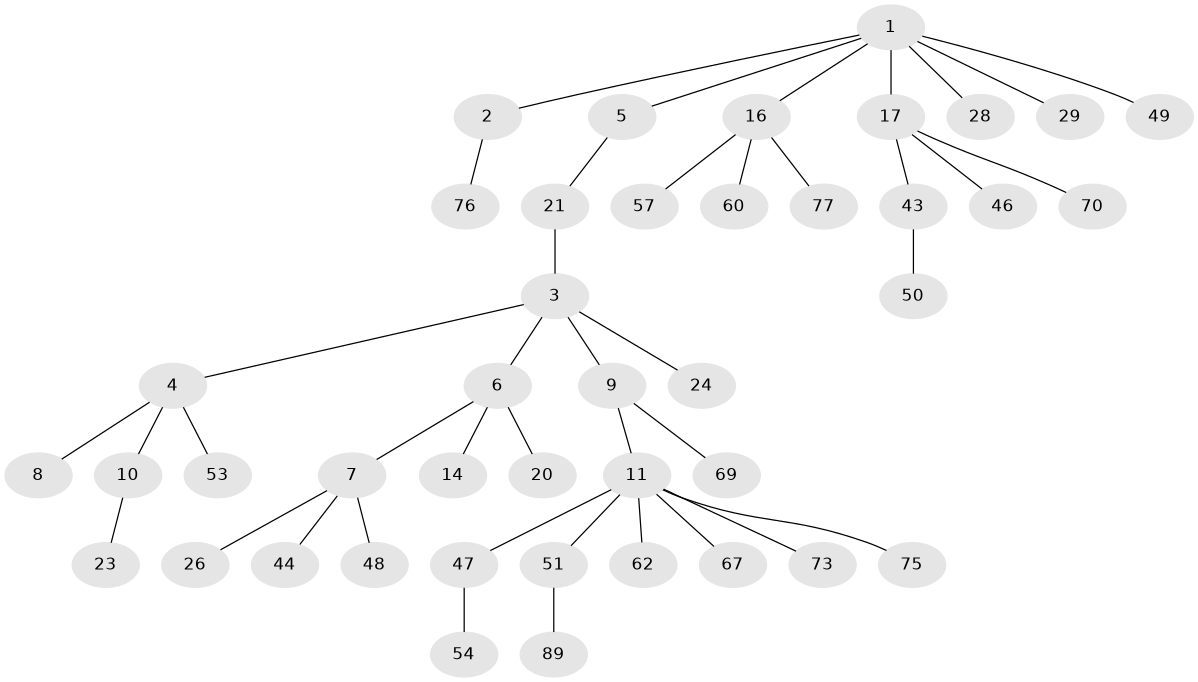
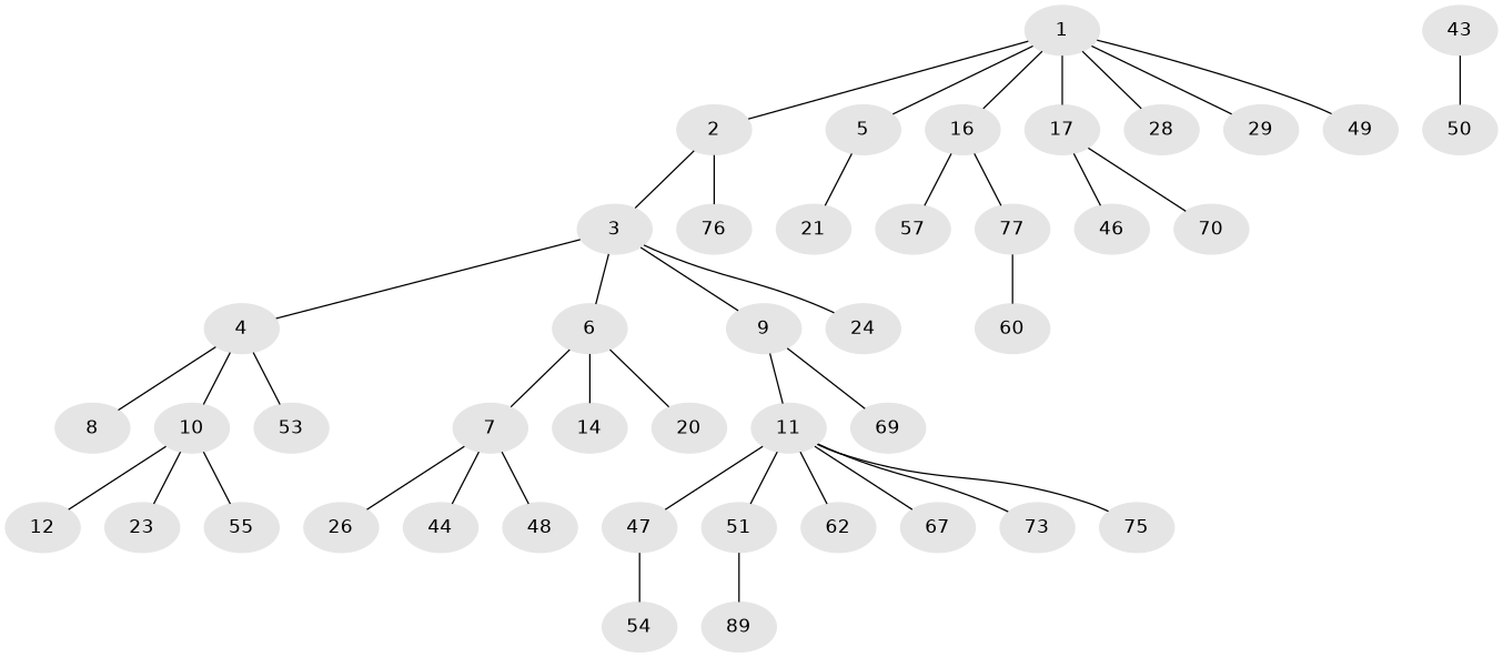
  graph {
    fontname="DejaVu Sans"
    node [color=gray90 fontname="DejaVu Sans" style=filled]
    edge [fontname="DejaVu Sans"]
    1 [super="+13"]
    2
    5
    16 [super="+18+57"]
    17 [super="+31+32+40+22"]
    28 [super="+72"]
    29
    49 [super="+83"]
    3
    76 [super="+82"]
    21 [super="+37+41"]
    n12 [label=57]
    60
    77
    43
    46 [super="+90"]
    70
    4 [super="+35"]
    6
    9
    24
    8
    10
    53
    7 [super="+86+38+39+15"]
    14 [super="+63"]
    20
    11 [super="+19"]
    69
+   12
    23 [super="+58"]
+   55
    26 [super="+59+42"]
    44
    48 [super="+71"]
    47
    51 [super="+52+74"]
    62
    67
    73
    75
    54
    89
    50 [super="+61"]
    1 -- 2
    1 -- 5
    1 -- 16
    1 -- 17
    1 -- 28
    1 -- 29
    1 -- 49
-   21 -- 3
+   2 -- 3
    2 -- 76
    5 -- 21
    16 -- n12
-   16 -- 60
+   77 -- 60
    16 -- 77
-   17 -- 43
    17 -- 46
    17 -- 70
    3 -- 4
    3 -- 6
    3 -- 9
    3 -- 24
    43 -- 50
    4 -- 8
    4 -- 10
    4 -- 53
    6 -- 7
    6 -- 14
    6 -- 20
    9 -- 11
    9 -- 69
+   10 -- 12
    10 -- 23
+   10 -- 55
    7 -- 26
    7 -- 44
    7 -- 48
    11 -- 47
    11 -- 51
    11 -- 62
    11 -- 67
    11 -- 73
    11 -- 75
    47 -- 54
    51 -- 89
  }
